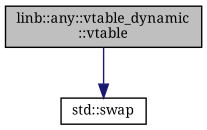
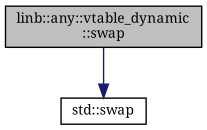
  digraph {
    rankdir=TB
    fontname="Noto Serif"
    node [color=black fontname="Noto Serif" fontsize=10 shape=record style=filled]
-   n1 [fillcolor=grey75 fontcolor=black height=0.2 label="linb::any::vtable_dynamic\l::vtable" width=0.4]
+   n1 [fillcolor=grey75 fontcolor=black height=0.2 label="linb::any::vtable_dynamic\l::swap" width=0.4]
    n2 [fillcolor=white height=0.2 label="std::swap" width=0.4]
    n1 -> n2 [color=midnightblue fontname="Noto Serif" fontsize=10 labelfontname=Helvetica labelfontsize=10 style=solid]
  }
